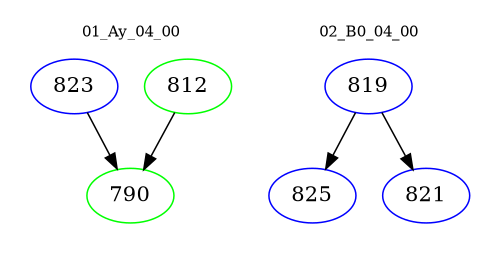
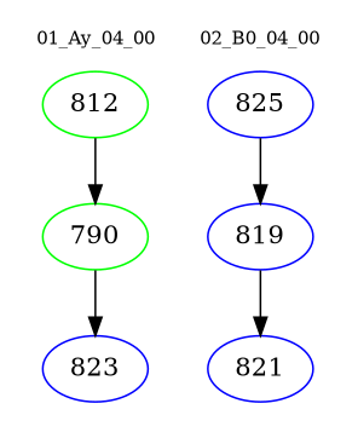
  digraph {
    node [color=blue]
    edge [color=black]
    n1 [color=green label=812]
    n2 [color=green label=790]
    n3 [label=823]
    n4 [label=825]
    n5 [label=819]
    n6 [label=821]
    subgraph cluster_1 {
      color=white
      fontsize=10
      label="01_Ay_04_00"
      n1
      n2
      n3
    }
    subgraph cluster_2 {
      color=white
      fontsize=10
      label="02_B0_04_00"
      n4
      n5
      n6
    }
    n1 -> n2
-   n3 -> n2
-   n5 -> n4
+   n2 -> n3
+   n4 -> n5
    n5 -> n6
  }
